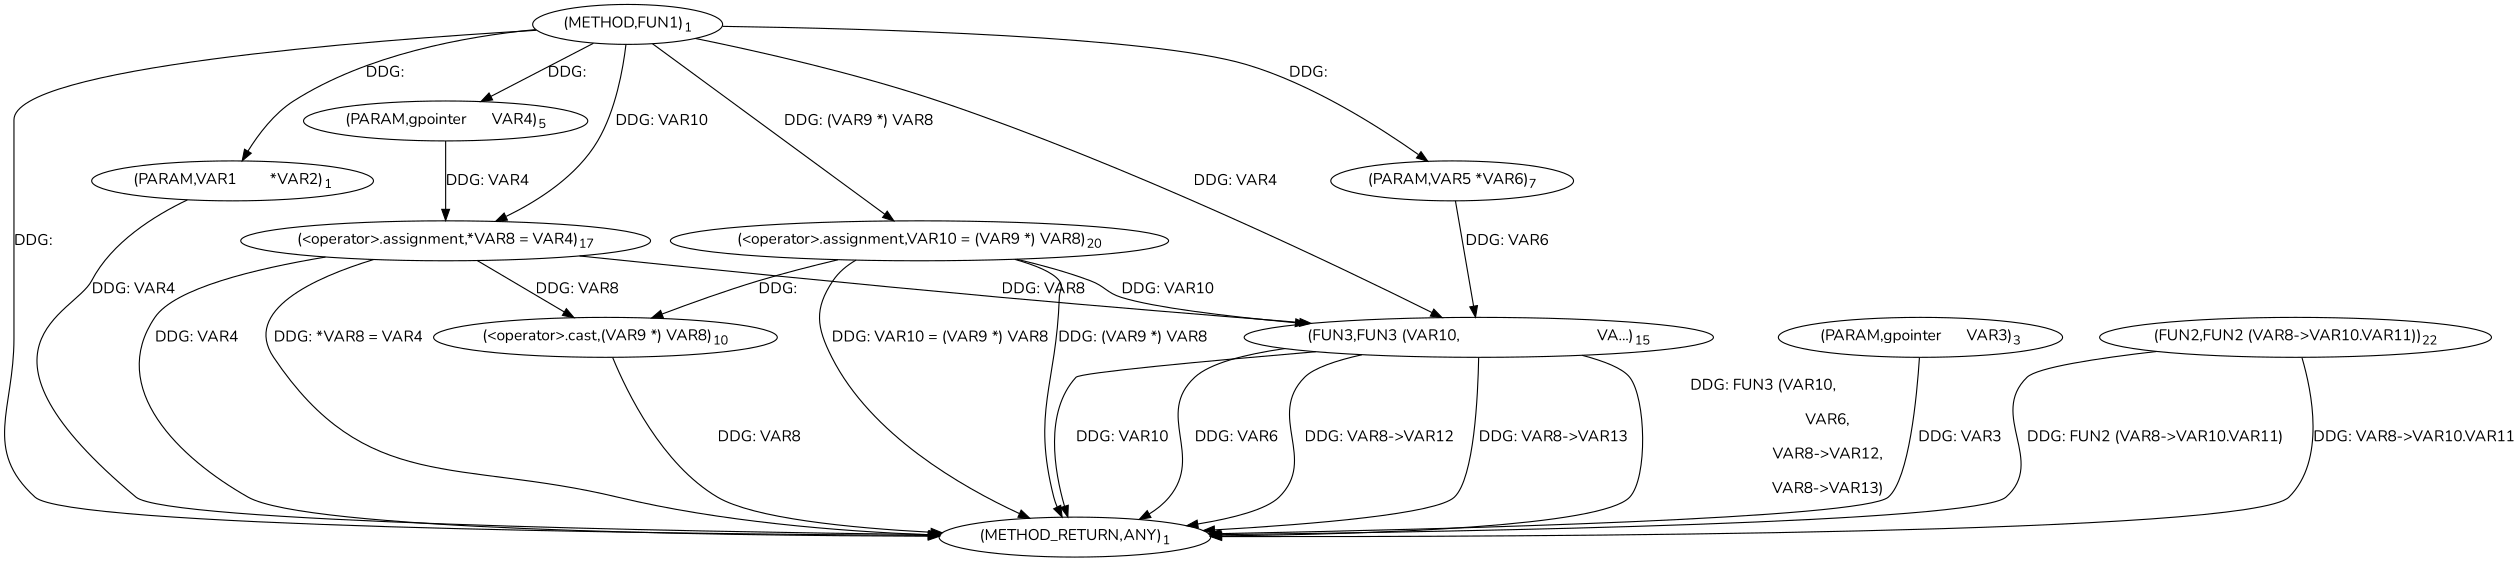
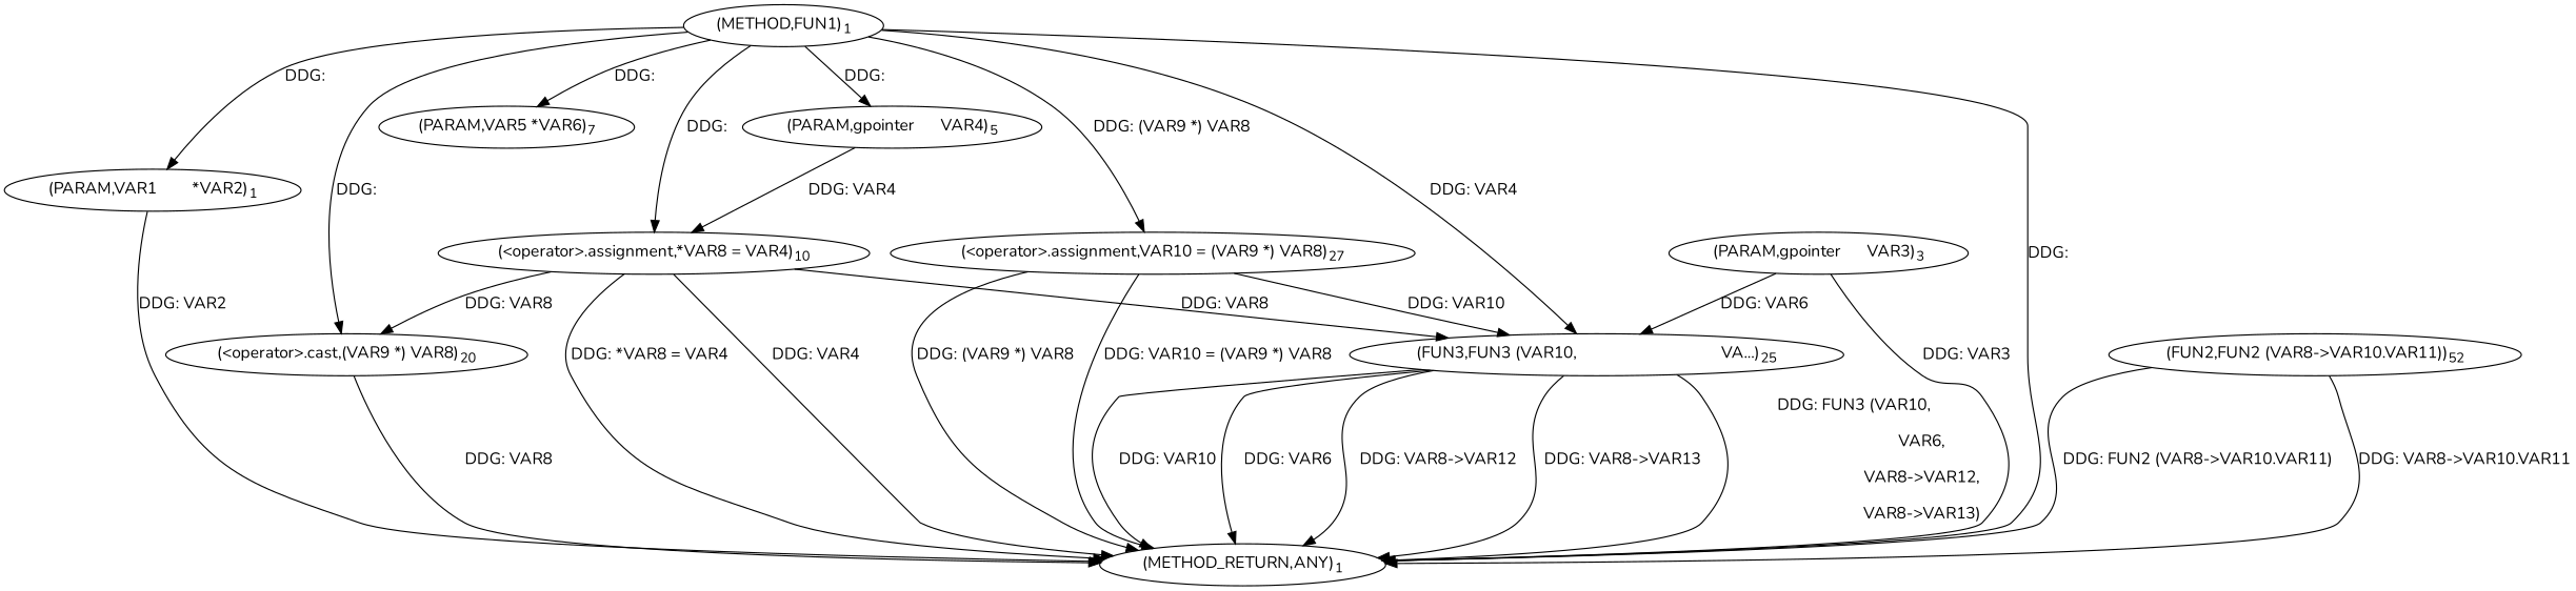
  digraph {
    fontname=Nunito
    node [fontname=Nunito]
    edge [fontname=Nunito]
    n1 [label=<(METHOD,FUN1)<SUB>1</SUB>>]
    n2 [label=<(PARAM,VAR1        *VAR2)<SUB>1</SUB>>]
    n3 [label=<(PARAM,gpointer      VAR4)<SUB>5</SUB>>]
    n4 [label=<(PARAM,VAR5 *VAR6)<SUB>7</SUB>>]
-   n5 [label=<(&lt;operator&gt;.assignment,*VAR8 = VAR4)<SUB>17</SUB>>]
-   n6 [label=<(&lt;operator&gt;.assignment,VAR10 = (VAR9 *) VAR8)<SUB>20</SUB>>]
-   n7 [label=<(FUN3,FUN3 (VAR10,                                 VA...)<SUB>15</SUB>>]
-   n8 [label=<(&lt;operator&gt;.cast,(VAR9 *) VAR8)<SUB>10</SUB>>]
+   n5 [label=<(&lt;operator&gt;.assignment,*VAR8 = VAR4)<SUB>10</SUB>>]
+   n6 [label=<(&lt;operator&gt;.assignment,VAR10 = (VAR9 *) VAR8)<SUB>27</SUB>>]
+   n7 [label=<(FUN3,FUN3 (VAR10,                                 VA...)<SUB>25</SUB>>]
+   n8 [label=<(&lt;operator&gt;.cast,(VAR9 *) VAR8)<SUB>20</SUB>>]
    n9 [label=<(METHOD_RETURN,ANY)<SUB>1</SUB>>]
    n10 [label=<(PARAM,gpointer      VAR3)<SUB>3</SUB>>]
-   n11 [label=<(FUN2,FUN2 (VAR8-&gt;VAR10.VAR11))<SUB>22</SUB>>]
+   n11 [label=<(FUN2,FUN2 (VAR8-&gt;VAR10.VAR11))<SUB>52</SUB>>]
    n1 -> n2 [label="DDG: "]
    n1 -> n3 [label="DDG: "]
    n1 -> n4 [label="DDG: "]
-   n1 -> n5 [label="DDG: VAR10"]
+   n1 -> n5 [label="DDG: "]
    n1 -> n6 [label="DDG: (VAR9 *) VAR8"]
    n1 -> n7 [label="DDG: VAR4"]
-   n6 -> n8 [label="DDG: "]
+   n1 -> n8 [label="DDG: "]
    n1 -> n9 [label="DDG: "]
-   n2 -> n9 [label="DDG: VAR4"]
+   n2 -> n9 [label="DDG: VAR2"]
    n3 -> n5 [label="DDG: VAR4"]
-   n4 -> n7 [label="DDG: VAR6"]
+   n10 -> n7 [label="DDG: VAR6"]
    n5 -> n7 [label="DDG: VAR8"]
    n5 -> n8 [label="DDG: VAR8"]
    n5 -> n9 [label="DDG: VAR4"]
    n5 -> n9 [label="DDG: *VAR8 = VAR4"]
    n6 -> n7 [label="DDG: VAR10"]
    n6 -> n9 [label="DDG: (VAR9 *) VAR8"]
    n6 -> n9 [label="DDG: VAR10 = (VAR9 *) VAR8"]
    n7 -> n9 [label="DDG: VAR10"]
    n7 -> n9 [label="DDG: VAR6"]
    n7 -> n9 [label="DDG: VAR8-&gt;VAR12"]
    n7 -> n9 [label="DDG: VAR8-&gt;VAR13"]
    n7 -> n9 [label="DDG: FUN3 (VAR10,\n\n                               VAR6,\n\n                               VAR8-&gt;VAR12,\n\n                               VAR8-&gt;VAR13)"]
    n8 -> n9 [label="DDG: VAR8"]
    n10 -> n9 [label="DDG: VAR3"]
    n11 -> n9 [label="DDG: VAR8-&gt;VAR10.VAR11"]
    n11 -> n9 [label="DDG: FUN2 (VAR8-&gt;VAR10.VAR11)"]
  }
